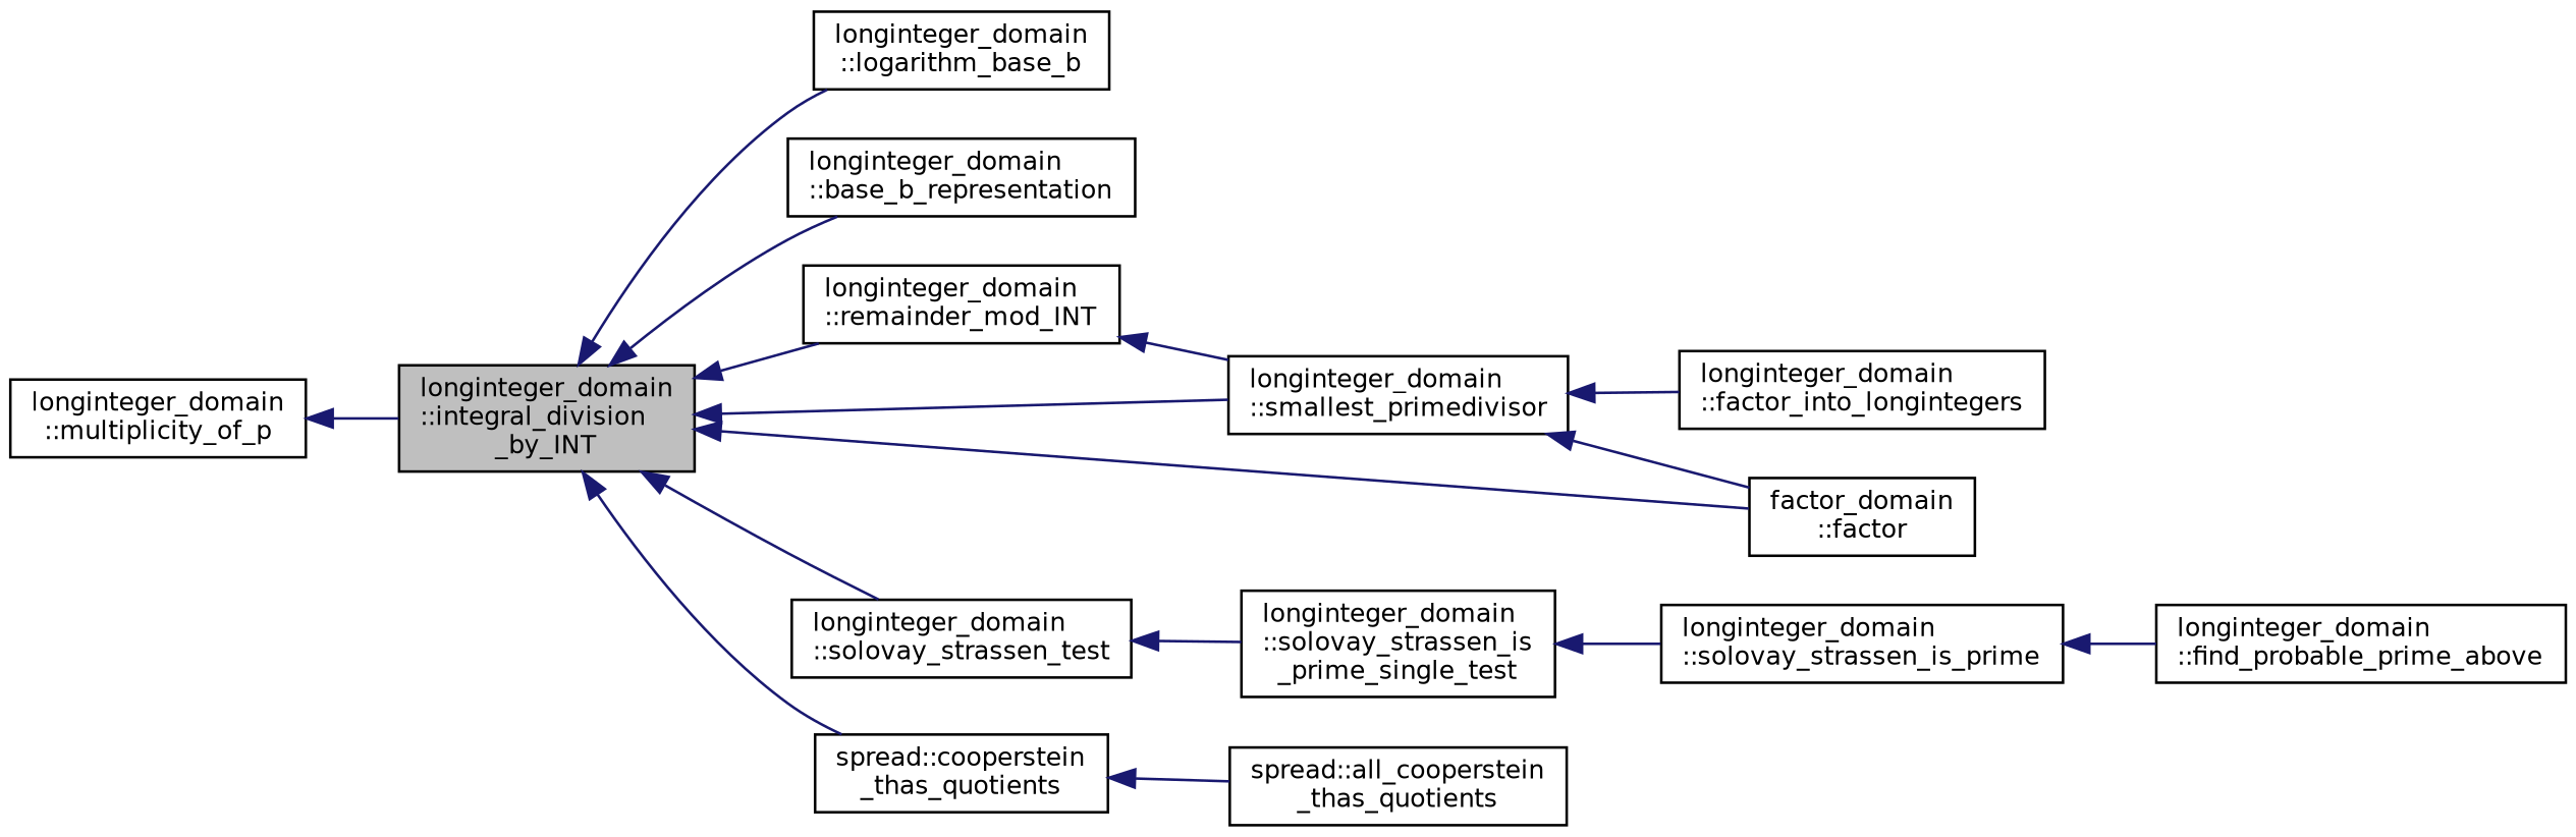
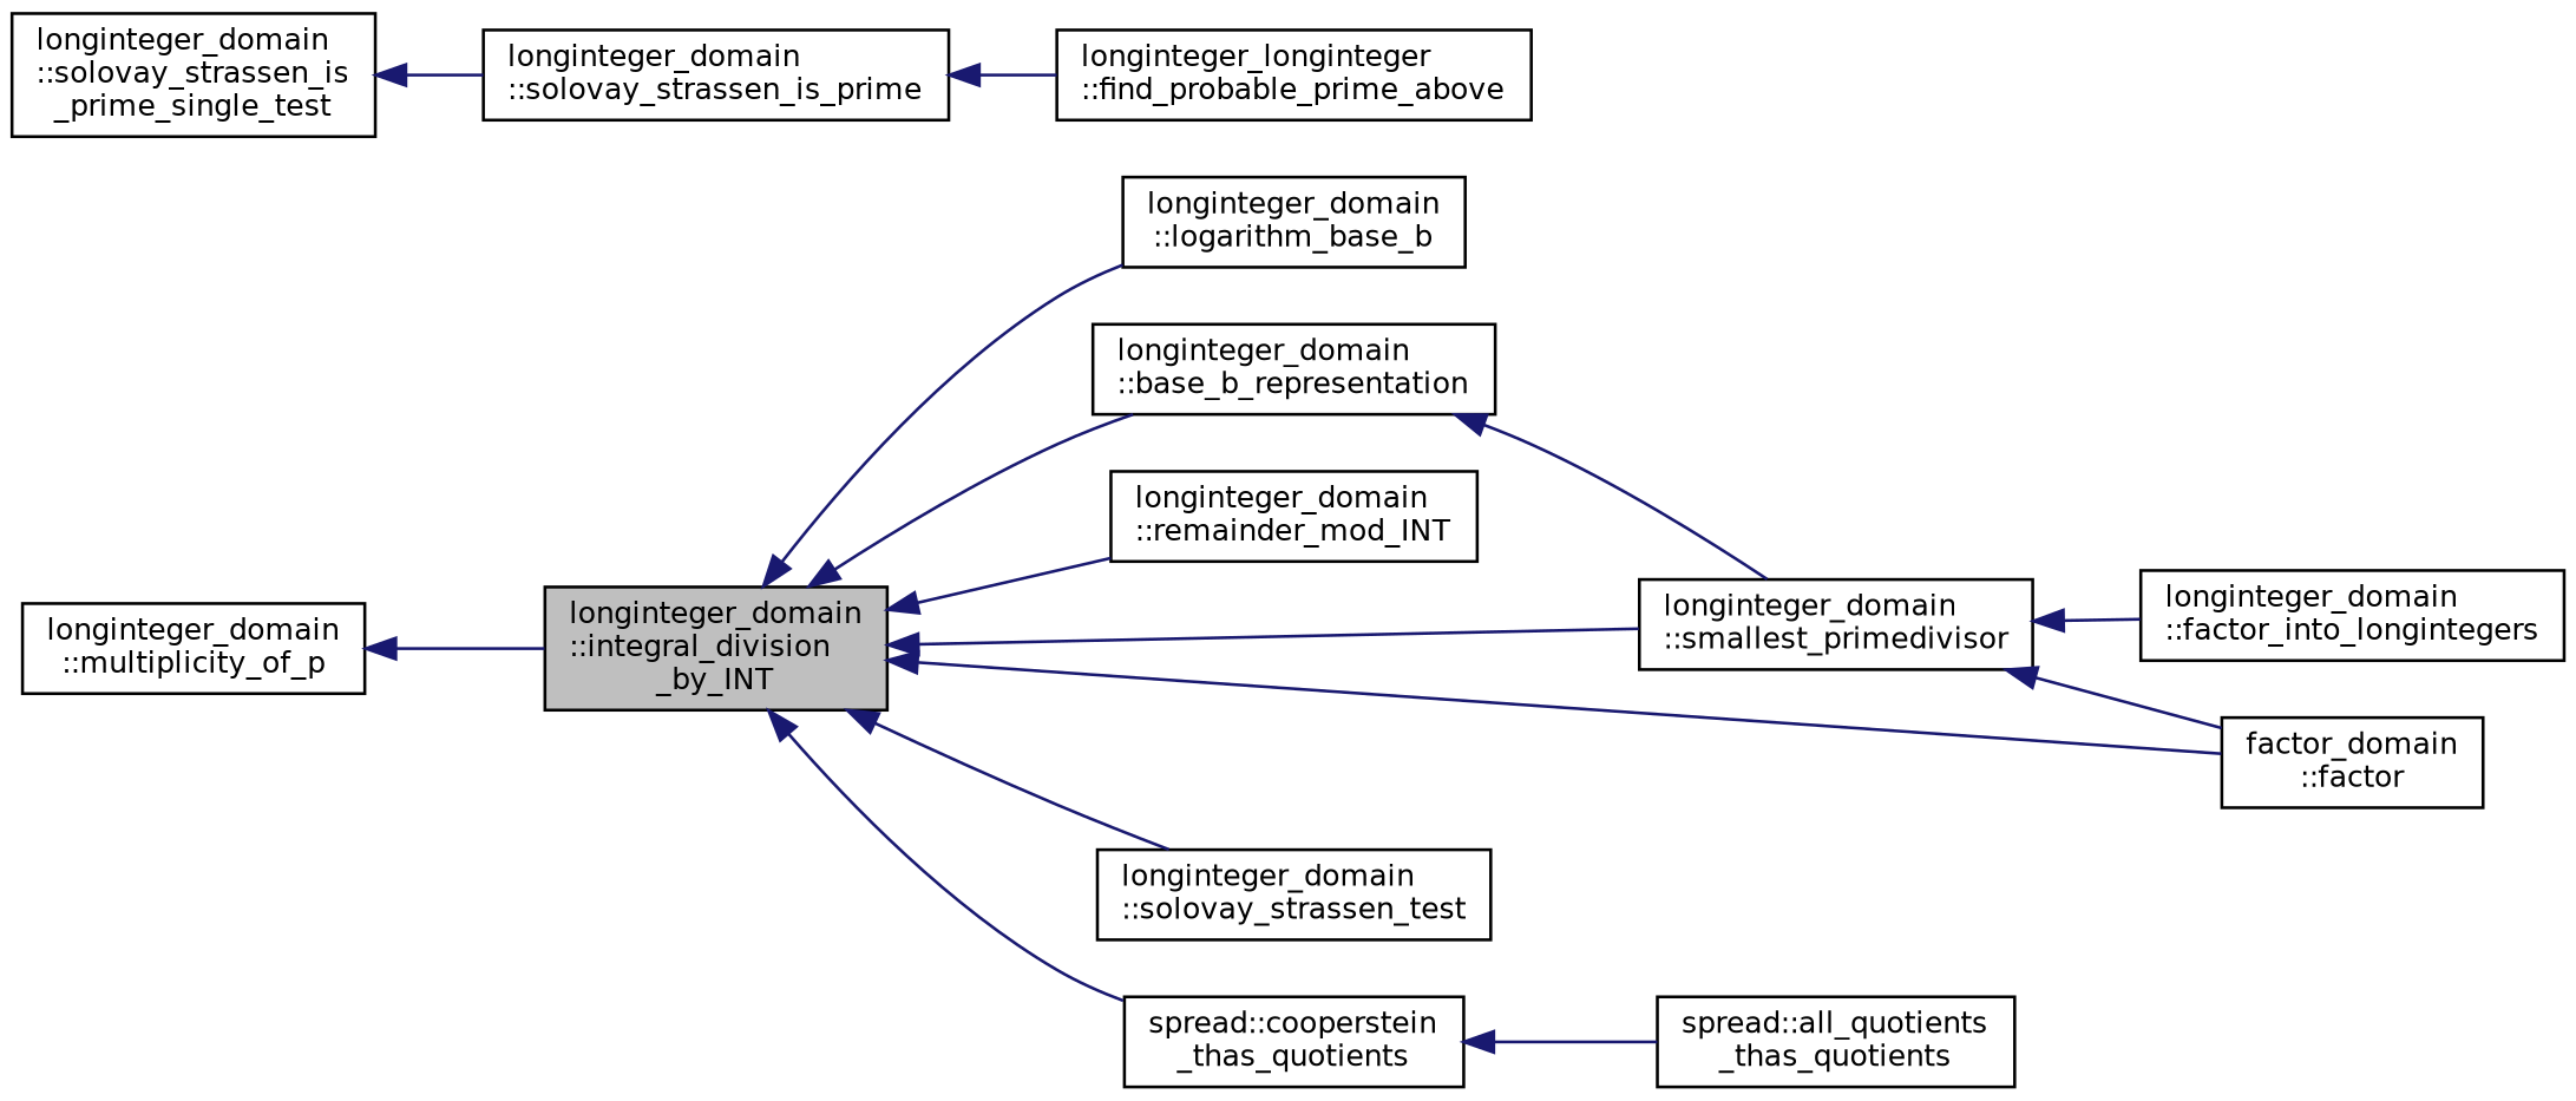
  digraph {
    rankdir=LR
    node [color=black fillcolor=white fontname=Helvetica fontsize=10 shape=record style=filled]
    edge [color=midnightblue dir=back fontname=Helvetica fontsize=10 labelfontname=Helvetica labelfontsize=10 style=solid]
    n1 [fillcolor=grey75 fontcolor=black height=0.2 label="longinteger_domain\l::integral_division\l_by_INT" width=0.4]
    n2 [height=0.2 label="longinteger_domain\l::logarithm_base_b" width=0.4]
    n3 [height=0.2 label="longinteger_domain\l::base_b_representation" width=0.4]
    n4 [height=0.2 label="longinteger_domain\l::remainder_mod_INT" width=0.4]
    n5 [height=0.2 label="longinteger_domain\l::smallest_primedivisor" width=0.4]
    n6 [height=0.2 label="factor_domain\l::factor" width=0.4]
    n7 [height=0.2 label="longinteger_domain\l::solovay_strassen_test" width=0.4]
    n8 [height=0.2 label="spread::cooperstein\l_thas_quotients" width=0.4]
    n9 [height=0.2 label="longinteger_domain\l::factor_into_longintegers" width=0.4]
    n10 [height=0.2 label="longinteger_domain\l::multiplicity_of_p" width=0.4]
    n11 [height=0.2 label="longinteger_domain\l::solovay_strassen_is\l_prime_single_test" width=0.4]
-   n12 [height=0.2 label="spread::all_cooperstein\l_thas_quotients" width=0.4]
+   n12 [height=0.2 label="spread::all_quotients\l_thas_quotients" width=0.4]
    n13 [height=0.2 label="longinteger_domain\l::solovay_strassen_is_prime" width=0.4]
-   n14 [height=0.2 label="longinteger_domain\l::find_probable_prime_above" width=0.4]
+   n14 [height=0.2 label="longinteger_longinteger\l::find_probable_prime_above" width=0.4]
    n1 -> n2
    n1 -> n3
    n1 -> n4
    n1 -> n5
    n1 -> n6
    n1 -> n7
    n1 -> n8
-   n4 -> n5
+   n3 -> n5
    n5 -> n6
    n5 -> n9
-   n7 -> n11
    n8 -> n12
    n10 -> n1
    n11 -> n13
    n13 -> n14
  }
